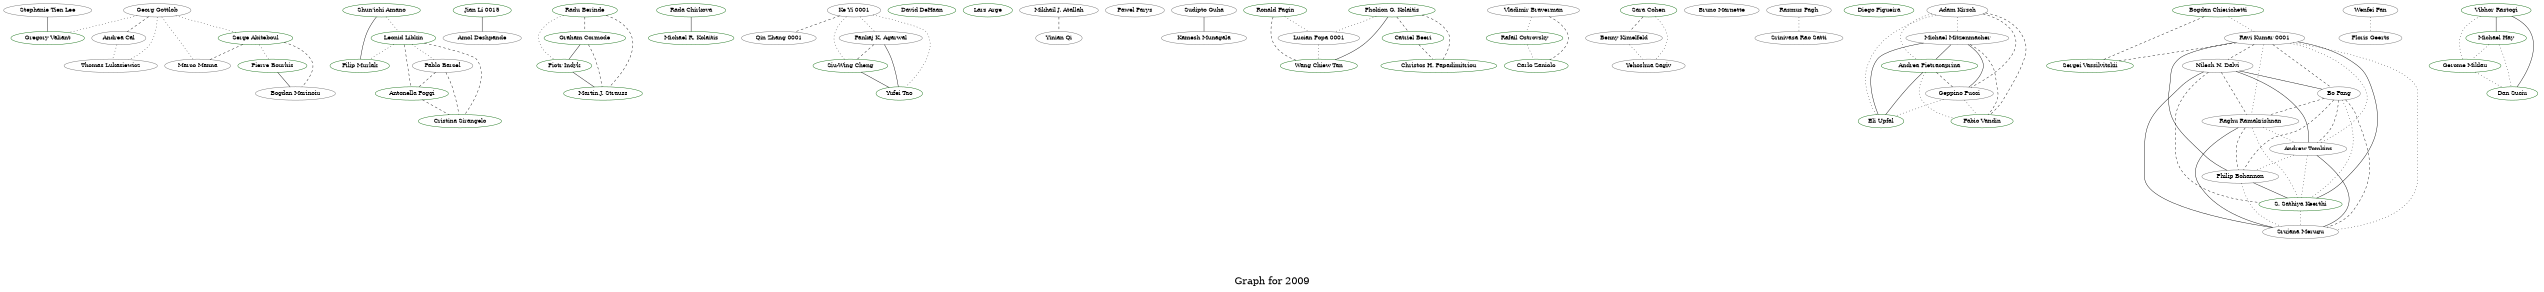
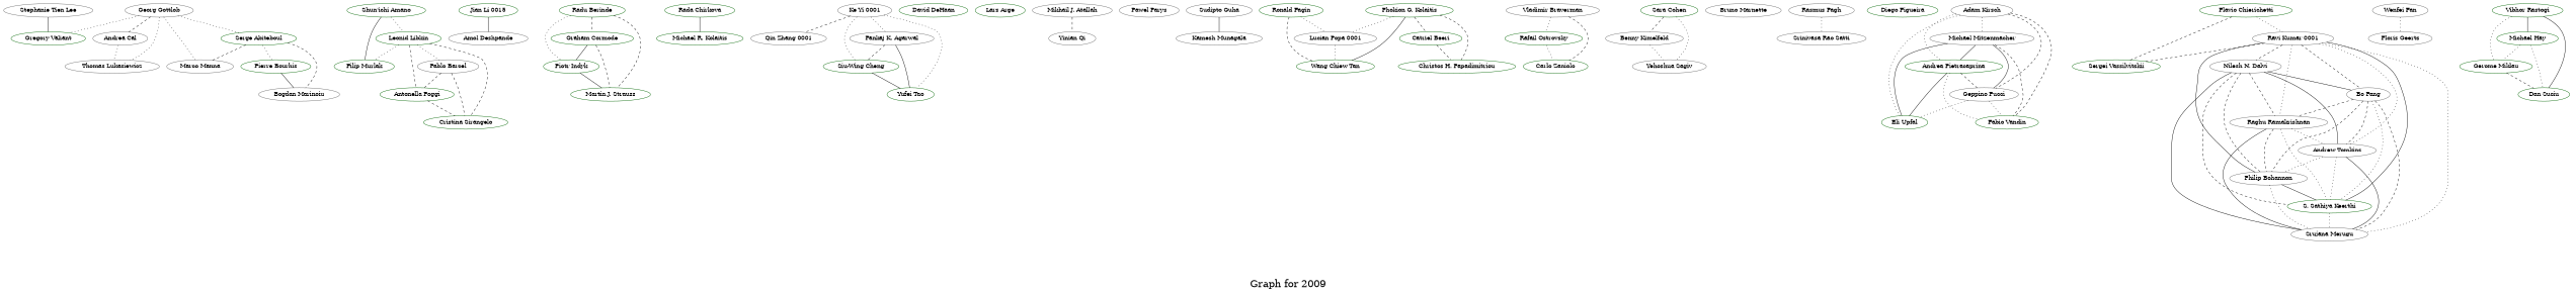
  graph {
    fontsize=24
    label="\nGraph for 2009\n"
    splines=true
    node [color=darkgreen shape=ellipse]
    edge [style=dotted]
    n1 [color=gray40 height=0.3 label="Georg Gottlob" width=0.3]
    n2 [height=0.3 label="Gregory Valiant" width=0.3]
    n3 [color=gray40 height=0.3 label="Andrea Cal" width=0.3]
    n4 [color=gray40 height=0.3 label="Thomas Lukasiewicz" width=0.3]
    n5 [height=0.3 label="Serge Abiteboul" width=0.3]
    n6 [color=gray40 height=0.3 label="Marco Manna" width=0.3]
    n7 [color=gray40 height=0.3 label="Stephanie Tien Lee" width=0.3]
    n8 [height=0.3 label="Pierre Bourhis" width=0.3]
    n9 [color=gray40 height=0.3 label="Bogdan Marinoiu" width=0.3]
    n10 [height=0.3 label="Shun'ichi Amano" width=0.3]
    n11 [height=0.3 label="Leonid Libkin" width=0.3]
    n12 [height=0.3 label="Filip Murlak" width=0.3]
    n13 [color=gray40 height=0.3 label="Pablo Barcel" width=0.3]
    n14 [height=0.3 label="Antonella Poggi" width=0.3]
    n15 [height=0.3 label="Cristina Sirangelo" width=0.3]
    n16 [height=0.3 label="Jian Li 0015" width=0.3]
    n17 [color=gray40 height=0.3 label="Amol Deshpande" width=0.3]
    n18 [height=0.3 label="Radu Berinde" width=0.3]
    n19 [height=0.3 label="Graham Cormode" width=0.3]
    n20 [height=0.3 label="Piotr Indyk" width=0.3]
    n21 [height=0.3 label="Martin J. Strauss" width=0.3]
    n22 [height=0.3 label="Rada Chirkova" width=0.3]
    n23 [height=0.3 label="Michael R. Kolaitis" width=0.3]
    n24 [color=gray40 height=0.3 label="Ke Yi 0001" width=0.3]
    n25 [color=gray40 height=0.3 label="Qin Zhang 0001" width=0.3]
    n26 [color=gray40 height=0.3 label="Pankaj K. Agarwal" width=0.3]
    n27 [height=0.3 label="Siu-Wing Cheng" width=0.3]
    n28 [height=0.3 label="Yufei Tao" width=0.3]
    n29 [height=0.3 label="David DeHaan" width=0.3]
    n30 [height=0.3 label="Lars Arge" width=0.3]
    n31 [color=gray40 height=0.3 label="Mikhail J. Atallah" width=0.3]
    n32 [color=gray40 height=0.3 label="Yinian Qi" width=0.3]
    n33 [color=gray40 height=0.3 label="Pawel Parys" width=0.3]
    n34 [color=gray40 height=0.3 label="Sudipto Guha" width=0.3]
    n35 [color=gray40 height=0.3 label="Kamesh Munagala" width=0.3]
    n36 [height=0.3 label="Ronald Fagin" width=0.3]
    n37 [color=gray40 height=0.3 label="Lucian Popa 0001" width=0.3]
    n38 [height=0.3 label="Wang Chiew Tan" width=0.3]
    n39 [height=0.3 label="Phokion G. Kolaitis" width=0.3]
    n40 [height=0.3 label="Catriel Beeri" width=0.3]
    n41 [height=0.3 label="Christos H. Papadimitriou" width=0.3]
    n42 [color=gray40 height=0.3 label="Vladimir Braverman" width=0.3]
    n43 [height=0.3 label="Rafail Ostrovsky" width=0.3]
    n44 [height=0.3 label="Carlo Zaniolo" width=0.3]
    n45 [height=0.3 label="Sara Cohen" width=0.3]
    n46 [color=gray40 height=0.3 label="Benny Kimelfeld" width=0.3]
    n47 [color=gray40 height=0.3 label="Yehoshua Sagiv" width=0.3]
    n48 [color=gray40 height=0.3 label="Bruno Marnette" width=0.3]
    n49 [color=gray40 height=0.3 label="Rasmus Pagh" width=0.3]
    n50 [color=gray40 height=0.3 label="Srinivasa Rao Satti" width=0.3]
    n51 [height=0.3 label="Diego Figueira" width=0.3]
    n52 [color=gray40 height=0.3 label="Adam Kirsch" width=0.3]
    n53 [color=gray40 height=0.3 label="Michael Mitzenmacher" width=0.3]
    n54 [height=0.3 label="Andrea Pietracaprina" width=0.3]
    n55 [color=gray40 height=0.3 label="Geppino Pucci" width=0.3]
    n56 [height=0.3 label="Eli Upfal" width=0.3]
    n57 [height=0.3 label="Fabio Vandin" width=0.3]
-   n58 [height=0.3 label="Bogdan Chierichetti" width=0.3]
+   n58 [height=0.3 label="Flavio Chierichetti" width=0.3]
    n59 [color=gray40 height=0.3 label="Ravi Kumar 0001" width=0.3]
    n60 [height=0.3 label="Sergei Vassilvitskii" width=0.3]
    n61 [color=gray40 height=0.3 label="Nilesh N. Dalvi" width=0.3]
    n62 [color=gray40 height=0.3 label="Bo Pang" width=0.3]
    n63 [color=gray40 height=0.3 label="Raghu Ramakrishnan" width=0.3]
    n64 [color=gray40 height=0.3 label="Andrew Tomkins" width=0.3]
    n65 [color=gray40 height=0.3 label="Philip Bohannon" width=0.3]
    n66 [height=0.3 label="S. Sathiya Keerthi" width=0.3]
    n67 [color=gray40 height=0.3 label="Srujana Merugu" width=0.3]
    n68 [color=gray40 height=0.3 label="Wenfei Fan" width=0.3]
    n69 [color=gray40 height=0.3 label="Floris Geerts" width=0.3]
    n70 [height=0.3 label="Vibhor Rastogi" width=0.3]
    n71 [height=0.3 label="Michael Hay" width=0.3]
    n72 [height=0.3 label="Gerome Miklau" width=0.3]
    n73 [height=0.3 label="Dan Suciu" width=0.3]
    n1 -- n2
    n1 -- n3 [style=dashed]
    n1 -- n4
    n1 -- n5
    n1 -- n6
    n3 -- n4
    n5 -- n6 [style=dashed]
    n5 -- n8
    n5 -- n9 [style=dashed]
    n7 -- n2 [style=solid]
    n8 -- n9 [style=solid]
    n10 -- n11
    n10 -- n12 [style=solid]
    n11 -- n12
    n11 -- n13
    n11 -- n14 [style=dashed]
    n11 -- n15 [style=dashed]
    n13 -- n14 [style=dashed]
    n13 -- n15 [style=dashed]
    n14 -- n15 [style=dashed]
    n16 -- n17 [style=solid]
    n18 -- n19 [style=dashed]
    n18 -- n20
    n18 -- n21 [style=dashed]
    n19 -- n20 [style=solid]
    n19 -- n21 [style=dashed]
    n20 -- n21 [style=solid]
    n22 -- n23 [style=solid]
    n24 -- n25 [style=dashed]
    n24 -- n26
    n24 -- n27
    n24 -- n28
    n26 -- n27 [style=dashed]
    n26 -- n28 [style=solid]
    n27 -- n28 [style=solid]
    n31 -- n32 [style=dashed]
    n34 -- n35 [style=solid]
    n36 -- n37
    n36 -- n38 [style=dashed]
    n37 -- n38
    n39 -- n37
    n39 -- n38 [style=solid]
    n39 -- n40 [style=dashed]
    n39 -- n41 [style=dashed]
    n40 -- n41 [style=dashed]
    n42 -- n43
    n42 -- n44 [style=dashed]
    n43 -- n44
    n45 -- n46 [style=dashed]
    n45 -- n47
    n46 -- n47
    n49 -- n50
    n52 -- n53
    n52 -- n54
    n52 -- n55 [style=dashed]
    n52 -- n56
    n52 -- n57 [style=dashed]
    n53 -- n54 [style=solid]
    n53 -- n55 [style=solid]
    n53 -- n56 [style=solid]
    n53 -- n57 [style=dashed]
    n54 -- n55 [style=dashed]
    n54 -- n56 [style=solid]
    n54 -- n57
    n55 -- n56
    n55 -- n57
    n58 -- n59
    n58 -- n60 [style=dashed]
    n59 -- n60 [style=dashed]
    n59 -- n61 [style=dashed]
    n59 -- n62 [style=dashed]
    n59 -- n63
    n59 -- n64
    n59 -- n65 [style=solid]
    n59 -- n66 [style=solid]
    n59 -- n67
    n61 -- n62 [style=solid]
    n61 -- n63 [style=dashed]
    n61 -- n64 [style=solid]
+   n61 -- n65 [style=dashed]
    n61 -- n66 [style=dashed]
    n61 -- n67 [style=solid]
    n62 -- n63 [style=dashed]
    n62 -- n64 [style=dashed]
    n62 -- n65 [style=dashed]
    n62 -- n66
    n62 -- n67 [style=dashed]
    n63 -- n64
    n63 -- n65 [style=dashed]
    n63 -- n66
    n63 -- n67 [style=solid]
    n64 -- n65
    n64 -- n66
    n64 -- n67 [style=solid]
    n65 -- n66 [style=solid]
    n65 -- n67
    n66 -- n67
    n68 -- n69
    n70 -- n71 [style=solid]
    n70 -- n72
    n70 -- n73 [style=solid]
    n71 -- n72
    n71 -- n73
-   n72 -- n73
+   n72 -- n73 [style=dashed]
  }
